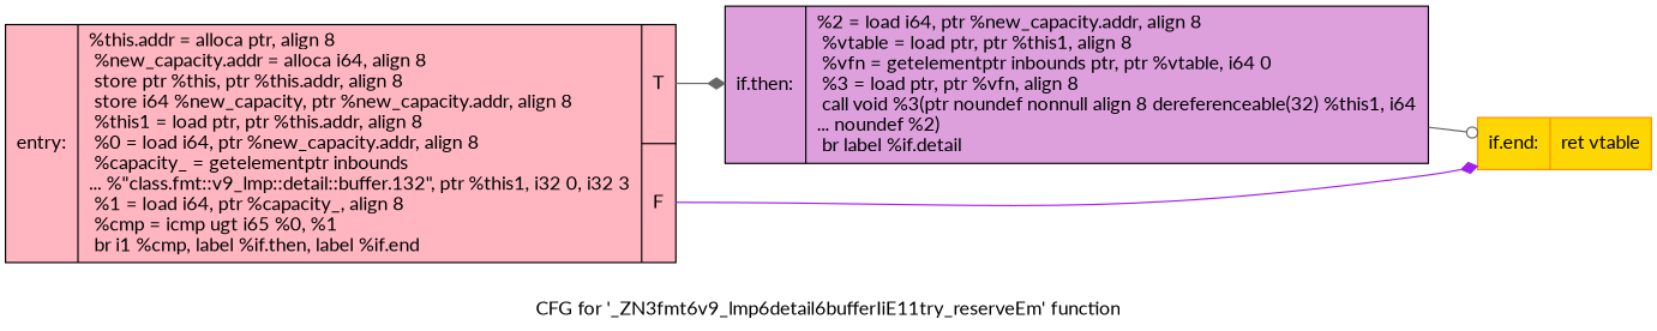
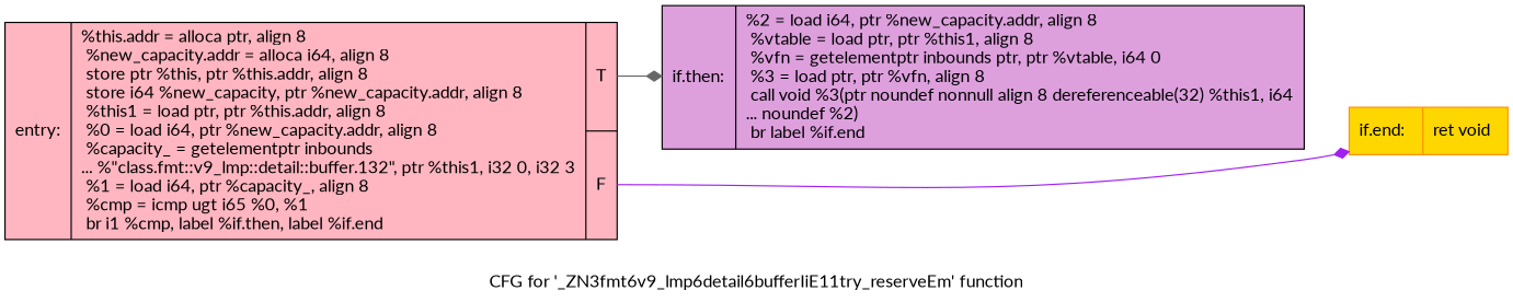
  digraph {
    fontname=Lato
    label="CFG for '_ZN3fmt6v9_lmp6detail6bufferIiE11try_reserveEm' function"
    rankdir=LR
    node [color=black fontname=Lato shape=record style=filled]
    edge [arrowhead=diamond color=gray40 fontname=Lato]
    n1 [fillcolor=lightpink label="{entry:\l|  %this.addr = alloca ptr, align 8\l  %new_capacity.addr = alloca i64, align 8\l  store ptr %this, ptr %this.addr, align 8\l  store i64 %new_capacity, ptr %new_capacity.addr, align 8\l  %this1 = load ptr, ptr %this.addr, align 8\l  %0 = load i64, ptr %new_capacity.addr, align 8\l  %capacity_ = getelementptr inbounds\l... %\"class.fmt::v9_lmp::detail::buffer.132\", ptr %this1, i32 0, i32 3\l  %1 = load i64, ptr %capacity_, align 8\l  %cmp = icmp ugt i65 %0, %1\l  br i1 %cmp, label %if.then, label %if.end\l|{<s0>T|<s1>F}}"]
-   n2 [fillcolor=plum label="{if.then:\l|  %2 = load i64, ptr %new_capacity.addr, align 8\l  %vtable = load ptr, ptr %this1, align 8\l  %vfn = getelementptr inbounds ptr, ptr %vtable, i64 0\l  %3 = load ptr, ptr %vfn, align 8\l  call void %3(ptr noundef nonnull align 8 dereferenceable(32) %this1, i64\l... noundef %2)\l  br label %if.detail\l}"]
-   n3 [color=darkorange fillcolor=gold label="{if.end:\l|  ret vtable\l}"]
+   n2 [fillcolor=plum label="{if.then:\l|  %2 = load i64, ptr %new_capacity.addr, align 8\l  %vtable = load ptr, ptr %this1, align 8\l  %vfn = getelementptr inbounds ptr, ptr %vtable, i64 0\l  %3 = load ptr, ptr %vfn, align 8\l  call void %3(ptr noundef nonnull align 8 dereferenceable(32) %this1, i64\l... noundef %2)\l  br label %if.end\l}"]
+   n3 [color=darkorange fillcolor=gold label="{if.end:\l|  ret void\l}"]
    n1 -> n2 [tailport=s0]
    n1 -> n3 [color=purple tailport=s1]
-   n2 -> n3 [arrowhead=odot]
  }
